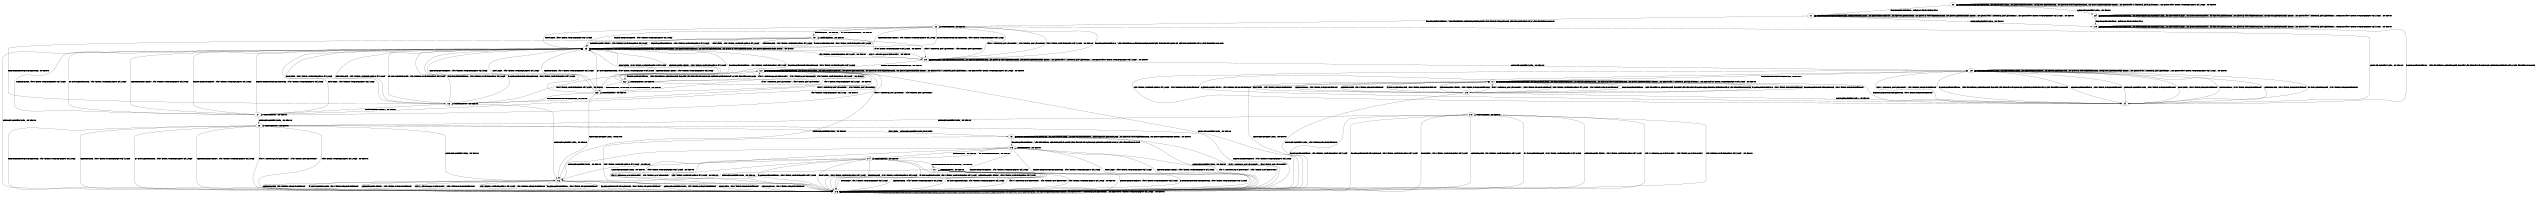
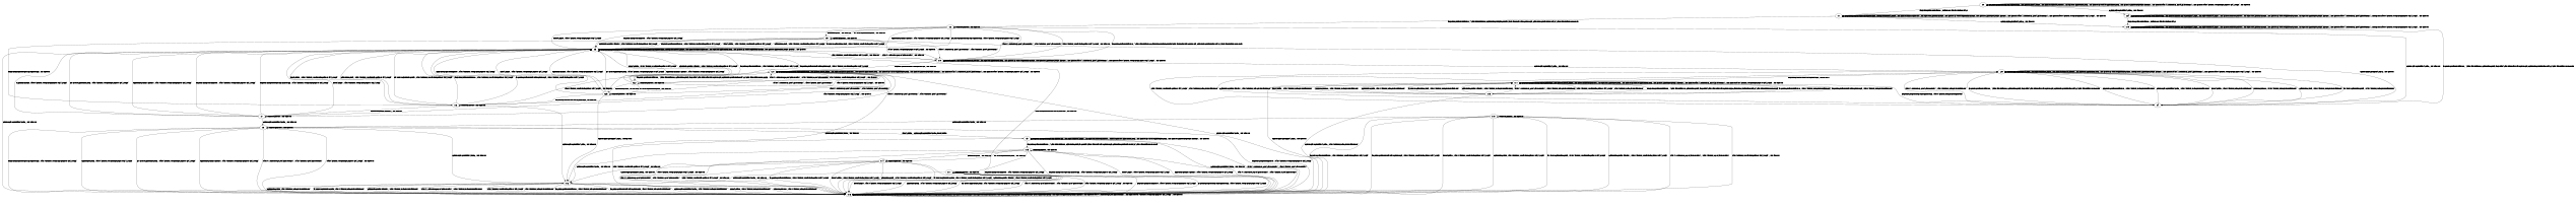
  digraph {
    n1 [label=s0]
    n2 [label=s1]
    n3 [label=s24]
    n4 [label=s2]
    n5 [label=s19]
    n6 [label=s3]
    n7 [label=s4]
    n8 [label=s5]
    n9 [label=s10]
    n10 [label=s16]
    n11 [label=s20]
    n12 [label=s6]
    n13 [label=s21]
    n14 [label=s11]
    n15 [label=s15]
    n16 [label=s7]
    n17 [label=s12]
    n18 [label=s22]
    n19 [label=s8]
    n20 [label=s9]
    n21 [label=s23]
    n22 [label=s13]
    n23 [label=s14]
    n24 [label=s17]
    n25 [label=s18]
    n1 -> n1 [label="ECDH_CLIENT_KEY_EXCHANGE / TIMEOUT"]
    n1 -> n1 [label="FINISHED / TIMEOUT"]
    n1 -> n1 [label="APPLICATION / TIMEOUT"]
    n1 -> n1 [label="CERTIFICATE / TIMEOUT"]
    n1 -> n1 [label="EMPTY_CERTIFICATE / TIMEOUT"]
    n1 -> n1 [label="CERTIFICATE_VERIFY / TIMEOUT"]
    n1 -> n1 [label="Alert(WARNING,CLOSE_NOTIFY) / TIMEOUT"]
    n1 -> n1 [label="Alert(FATAL,UNEXPECTED_MESSAGE) / TIMEOUT"]
    n1 -> n2 [label="ECDH_CLIENT_HELLO / HELLO_VERIFY_REQUEST"]
    n1 -> n3 [label="CHANGE_CIPHER_SPEC / TIMEOUT"]
    n2 -> n2 [label="ECDH_CLIENT_KEY_EXCHANGE / TIMEOUT"]
    n2 -> n2 [label="FINISHED / TIMEOUT"]
    n2 -> n2 [label="APPLICATION / TIMEOUT"]
    n2 -> n2 [label="CERTIFICATE / TIMEOUT"]
    n2 -> n2 [label="EMPTY_CERTIFICATE / TIMEOUT"]
    n2 -> n2 [label="CERTIFICATE_VERIFY / TIMEOUT"]
    n2 -> n2 [label="Alert(WARNING,CLOSE_NOTIFY) / TIMEOUT"]
    n2 -> n2 [label="Alert(FATAL,UNEXPECTED_MESSAGE) / TIMEOUT"]
    n2 -> n4 [label="ECDH_CLIENT_HELLO / SERVER_HELLO,CERTIFICATE,ECDHE_SERVER_KEY_EXCHANGE,CERTIFICATE_REQUEST,SERVER_HELLO_DONE"]
    n2 -> n5 [label="CHANGE_CIPHER_SPEC / TIMEOUT"]
    n3 -> n3 [label="ECDH_CLIENT_KEY_EXCHANGE / TIMEOUT"]
    n3 -> n3 [label="CHANGE_CIPHER_SPEC / TIMEOUT"]
    n3 -> n3 [label="FINISHED / TIMEOUT"]
    n3 -> n3 [label="APPLICATION / TIMEOUT"]
    n3 -> n3 [label="CERTIFICATE / TIMEOUT"]
    n3 -> n3 [label="EMPTY_CERTIFICATE / TIMEOUT"]
    n3 -> n3 [label="CERTIFICATE_VERIFY / TIMEOUT"]
    n3 -> n3 [label="Alert(WARNING,CLOSE_NOTIFY) / TIMEOUT"]
    n3 -> n3 [label="Alert(FATAL,UNEXPECTED_MESSAGE) / TIMEOUT"]
    n3 -> n5 [label="ECDH_CLIENT_HELLO / HELLO_VERIFY_REQUEST"]
    n4 -> n4 [label="APPLICATION / TIMEOUT"]
    n4 -> n6 [label="ECDH_CLIENT_HELLO / Alert(FATAL,UNEXPECTED_MESSAGE)"]
    n4 -> n6 [label="ECDH_CLIENT_KEY_EXCHANGE / Alert(FATAL,UNEXPECTED_MESSAGE)"]
    n4 -> n6 [label="FINISHED / Alert(FATAL,UNEXPECTED_MESSAGE)"]
    n4 -> n6 [label="CERTIFICATE_VERIFY / Alert(FATAL,UNEXPECTED_MESSAGE)"]
    n4 -> n7 [label="CHANGE_CIPHER_SPEC / TIMEOUT"]
    n4 -> n8 [label="CERTIFICATE / TIMEOUT"]
    n4 -> n8 [label="EMPTY_CERTIFICATE / TIMEOUT"]
    n4 -> n9 [label="Alert(WARNING,CLOSE_NOTIFY) / Alert(FATAL,CLOSE_NOTIFY)"]
    n4 -> n9 [label="Alert(FATAL,UNEXPECTED_MESSAGE) / TIMEOUT"]
    n5 -> n5 [label="ECDH_CLIENT_KEY_EXCHANGE / TIMEOUT"]
    n5 -> n5 [label="CHANGE_CIPHER_SPEC / TIMEOUT"]
    n5 -> n5 [label="FINISHED / TIMEOUT"]
    n5 -> n5 [label="APPLICATION / TIMEOUT"]
    n5 -> n5 [label="CERTIFICATE / TIMEOUT"]
    n5 -> n5 [label="EMPTY_CERTIFICATE / TIMEOUT"]
    n5 -> n5 [label="CERTIFICATE_VERIFY / TIMEOUT"]
    n5 -> n5 [label="Alert(WARNING,CLOSE_NOTIFY) / TIMEOUT"]
    n5 -> n5 [label="Alert(FATAL,UNEXPECTED_MESSAGE) / TIMEOUT"]
    n5 -> n7 [label="ECDH_CLIENT_HELLO / SERVER_HELLO,CERTIFICATE,ECDHE_SERVER_KEY_EXCHANGE,CERTIFICATE_REQUEST,SERVER_HELLO_DONE"]
    n6 -> n6 [label="ECDH_CLIENT_HELLO / TIMEOUT"]
    n6 -> n6 [label="ECDH_CLIENT_KEY_EXCHANGE / TIMEOUT"]
    n6 -> n6 [label="FINISHED / TIMEOUT"]
    n6 -> n6 [label="APPLICATION / TIMEOUT"]
    n6 -> n6 [label="CERTIFICATE / TIMEOUT"]
    n6 -> n6 [label="EMPTY_CERTIFICATE / TIMEOUT"]
    n6 -> n6 [label="CERTIFICATE_VERIFY / TIMEOUT"]
    n6 -> n9 [label="Alert(WARNING,CLOSE_NOTIFY) / TIMEOUT"]
    n6 -> n9 [label="Alert(FATAL,UNEXPECTED_MESSAGE) / TIMEOUT"]
    n6 -> n10 [label="CHANGE_CIPHER_SPEC / TIMEOUT"]
    n7 -> n11 [label="ECDH_CLIENT_HELLO / Alert(FATAL,DECRYPT_ERROR)"]
    n7 -> n11 [label="CHANGE_CIPHER_SPEC / Alert(FATAL,DECRYPT_ERROR)"]
    n7 -> n11 [label="FINISHED / Alert(FATAL,DECRYPT_ERROR)"]
    n7 -> n11 [label="APPLICATION / Alert(FATAL,DECRYPT_ERROR)"]
    n7 -> n11 [label="CERTIFICATE / Alert(FATAL,DECRYPT_ERROR)"]
    n7 -> n11 [label="EMPTY_CERTIFICATE / Alert(FATAL,DECRYPT_ERROR)"]
    n7 -> n11 [label="CERTIFICATE_VERIFY / Alert(FATAL,DECRYPT_ERROR)"]
    n7 -> n11 [label="Alert(WARNING,CLOSE_NOTIFY) / Alert(FATAL,DECRYPT_ERROR)"]
    n7 -> n11 [label="Alert(FATAL,UNEXPECTED_MESSAGE) / Alert(FATAL,DECRYPT_ERROR)"]
    n8 -> n6 [label="ECDH_CLIENT_HELLO / Alert(FATAL,UNEXPECTED_MESSAGE)"]
    n8 -> n6 [label="FINISHED / Alert(FATAL,UNEXPECTED_MESSAGE)"]
    n8 -> n6 [label="CERTIFICATE / Alert(FATAL,UNEXPECTED_MESSAGE)"]
    n8 -> n6 [label="EMPTY_CERTIFICATE / Alert(FATAL,UNEXPECTED_MESSAGE)"]
    n8 -> n6 [label="CERTIFICATE_VERIFY / Alert(FATAL,UNEXPECTED_MESSAGE)"]
-   n15 -> n7 [label="CHANGE_CIPHER_SPEC / TIMEOUT"]
+   n8 -> n7 [label="CHANGE_CIPHER_SPEC / TIMEOUT"]
    n8 -> n8 [label="APPLICATION / TIMEOUT"]
    n8 -> n9 [label="Alert(WARNING,CLOSE_NOTIFY) / Alert(FATAL,CLOSE_NOTIFY)"]
    n8 -> n9 [label="Alert(FATAL,UNEXPECTED_MESSAGE) / TIMEOUT"]
    n8 -> n12 [label="ECDH_CLIENT_KEY_EXCHANGE / TIMEOUT"]
    n9 -> n4 [label="ECDH_CLIENT_HELLO / SERVER_HELLO,CERTIFICATE,ECDHE_SERVER_KEY_EXCHANGE,CERTIFICATE_REQUEST,SERVER_HELLO_DONE"]
    n9 -> n9 [label="FINISHED / TIMEOUT"]
    n9 -> n9 [label="APPLICATION / TIMEOUT"]
    n9 -> n9 [label="CERTIFICATE / TIMEOUT"]
    n9 -> n9 [label="EMPTY_CERTIFICATE / TIMEOUT"]
    n9 -> n9 [label="CERTIFICATE_VERIFY / TIMEOUT"]
    n9 -> n9 [label="Alert(WARNING,CLOSE_NOTIFY) / TIMEOUT"]
    n9 -> n9 [label="Alert(FATAL,UNEXPECTED_MESSAGE) / TIMEOUT"]
    n9 -> n11 [label="CHANGE_CIPHER_SPEC / TIMEOUT"]
    n9 -> n13 [label="ECDH_CLIENT_KEY_EXCHANGE / TIMEOUT"]
    n10 -> n10 [label="ECDH_CLIENT_HELLO / TIMEOUT"]
    n10 -> n10 [label="ECDH_CLIENT_KEY_EXCHANGE / TIMEOUT"]
    n10 -> n10 [label="CHANGE_CIPHER_SPEC / TIMEOUT"]
    n10 -> n10 [label="FINISHED / TIMEOUT"]
    n10 -> n10 [label="APPLICATION / TIMEOUT"]
    n10 -> n10 [label="CERTIFICATE / TIMEOUT"]
    n10 -> n10 [label="EMPTY_CERTIFICATE / TIMEOUT"]
    n10 -> n10 [label="CERTIFICATE_VERIFY / TIMEOUT"]
    n10 -> n10 [label="Alert(WARNING,CLOSE_NOTIFY) / TIMEOUT"]
    n10 -> n10 [label="Alert(FATAL,UNEXPECTED_MESSAGE) / TIMEOUT"]
    n11 -> n7 [label="ECDH_CLIENT_HELLO / SERVER_HELLO,CERTIFICATE,ECDHE_SERVER_KEY_EXCHANGE,CERTIFICATE_REQUEST,SERVER_HELLO_DONE"]
    n11 -> n11 [label="CHANGE_CIPHER_SPEC / TIMEOUT"]
    n11 -> n11 [label="FINISHED / TIMEOUT"]
    n11 -> n11 [label="APPLICATION / TIMEOUT"]
    n11 -> n11 [label="CERTIFICATE / TIMEOUT"]
    n11 -> n11 [label="EMPTY_CERTIFICATE / TIMEOUT"]
    n11 -> n11 [label="CERTIFICATE_VERIFY / TIMEOUT"]
    n11 -> n11 [label="Alert(WARNING,CLOSE_NOTIFY) / TIMEOUT"]
    n11 -> n11 [label="Alert(FATAL,UNEXPECTED_MESSAGE) / TIMEOUT"]
    n11 -> n14 [label="ECDH_CLIENT_KEY_EXCHANGE / TIMEOUT"]
    n12 -> n6 [label="ECDH_CLIENT_HELLO / Alert(FATAL,UNEXPECTED_MESSAGE)"]
    n12 -> n6 [label="ECDH_CLIENT_KEY_EXCHANGE / Alert(FATAL,UNEXPECTED_MESSAGE)"]
    n12 -> n6 [label="FINISHED / Alert(FATAL,UNEXPECTED_MESSAGE)"]
    n12 -> n6 [label="CERTIFICATE / Alert(FATAL,UNEXPECTED_MESSAGE)"]
    n12 -> n6 [label="EMPTY_CERTIFICATE / Alert(FATAL,UNEXPECTED_MESSAGE)"]
    n12 -> n12 [label="APPLICATION / TIMEOUT"]
    n12 -> n13 [label="Alert(WARNING,CLOSE_NOTIFY) / Alert(FATAL,CLOSE_NOTIFY)"]
    n12 -> n13 [label="Alert(FATAL,UNEXPECTED_MESSAGE) / TIMEOUT"]
    n12 -> n16 [label="CERTIFICATE_VERIFY / TIMEOUT"]
    n12 -> n17 [label="CHANGE_CIPHER_SPEC / TIMEOUT"]
    n13 -> n10 [label="CHANGE_CIPHER_SPEC / TIMEOUT"]
    n13 -> n13 [label="ECDH_CLIENT_KEY_EXCHANGE / TIMEOUT"]
    n13 -> n13 [label="FINISHED / TIMEOUT"]
    n13 -> n13 [label="APPLICATION / TIMEOUT"]
    n13 -> n13 [label="CERTIFICATE / TIMEOUT"]
    n13 -> n13 [label="EMPTY_CERTIFICATE / TIMEOUT"]
    n13 -> n13 [label="CERTIFICATE_VERIFY / TIMEOUT"]
    n13 -> n13 [label="Alert(WARNING,CLOSE_NOTIFY) / TIMEOUT"]
    n13 -> n13 [label="Alert(FATAL,UNEXPECTED_MESSAGE) / TIMEOUT"]
    n13 -> n18 [label="ECDH_CLIENT_HELLO / SERVER_HELLO,CERTIFICATE,ECDHE_SERVER_KEY_EXCHANGE,CERTIFICATE_REQUEST,SERVER_HELLO_DONE"]
    n14 -> n7 [label="ECDH_CLIENT_KEY_EXCHANGE / Alert(FATAL,DECRYPT_ERROR)"]
    n14 -> n10 [label="CHANGE_CIPHER_SPEC / TIMEOUT"]
    n14 -> n14 [label="ECDH_CLIENT_KEY_EXCHANGE / TIMEOUT"]
    n14 -> n14 [label="FINISHED / TIMEOUT"]
    n14 -> n14 [label="APPLICATION / TIMEOUT"]
    n14 -> n14 [label="CERTIFICATE / TIMEOUT"]
    n14 -> n14 [label="EMPTY_CERTIFICATE / TIMEOUT"]
    n14 -> n14 [label="CERTIFICATE_VERIFY / TIMEOUT"]
    n14 -> n14 [label="Alert(WARNING,CLOSE_NOTIFY) / TIMEOUT"]
    n14 -> n14 [label="Alert(FATAL,UNEXPECTED_MESSAGE) / TIMEOUT"]
    n14 -> n15 [label="ECDH_CLIENT_HELLO / SERVER_HELLO,CERTIFICATE,ECDHE_SERVER_KEY_EXCHANGE,CERTIFICATE_REQUEST,SERVER_HELLO_DONE"]
    n15 -> n10 [label="CHANGE_CIPHER_SPEC / Alert(FATAL,DECRYPT_ERROR)"]
    n15 -> n14 [label="ECDH_CLIENT_HELLO / Alert(FATAL,DECRYPT_ERROR)"]
    n15 -> n14 [label="ECDH_CLIENT_KEY_EXCHANGE / Alert(FATAL,DECRYPT_ERROR)"]
    n15 -> n14 [label="FINISHED / Alert(FATAL,DECRYPT_ERROR)"]
    n15 -> n14 [label="APPLICATION / Alert(FATAL,DECRYPT_ERROR)"]
    n15 -> n14 [label="CERTIFICATE / Alert(FATAL,DECRYPT_ERROR)"]
    n15 -> n14 [label="EMPTY_CERTIFICATE / Alert(FATAL,DECRYPT_ERROR)"]
    n15 -> n14 [label="CERTIFICATE_VERIFY / Alert(FATAL,DECRYPT_ERROR)"]
    n15 -> n14 [label="Alert(WARNING,CLOSE_NOTIFY) / Alert(FATAL,DECRYPT_ERROR)"]
    n15 -> n14 [label="Alert(FATAL,UNEXPECTED_MESSAGE) / Alert(FATAL,DECRYPT_ERROR)"]
    n16 -> n6 [label="ECDH_CLIENT_HELLO / Alert(FATAL,UNEXPECTED_MESSAGE)"]
    n16 -> n6 [label="ECDH_CLIENT_KEY_EXCHANGE / Alert(FATAL,UNEXPECTED_MESSAGE)"]
    n16 -> n6 [label="FINISHED / Alert(FATAL,UNEXPECTED_MESSAGE)"]
    n16 -> n6 [label="CERTIFICATE / Alert(FATAL,UNEXPECTED_MESSAGE)"]
    n16 -> n6 [label="EMPTY_CERTIFICATE / Alert(FATAL,UNEXPECTED_MESSAGE)"]
    n16 -> n6 [label="CERTIFICATE_VERIFY / Alert(FATAL,UNEXPECTED_MESSAGE)"]
    n16 -> n13 [label="Alert(WARNING,CLOSE_NOTIFY) / Alert(FATAL,CLOSE_NOTIFY)"]
    n16 -> n13 [label="Alert(FATAL,UNEXPECTED_MESSAGE) / TIMEOUT"]
    n16 -> n16 [label="APPLICATION / TIMEOUT"]
    n16 -> n19 [label="CHANGE_CIPHER_SPEC / TIMEOUT"]
    n17 -> n10 [label="ECDH_CLIENT_HELLO / Alert(FATAL,DECRYPT_ERROR)"]
    n17 -> n10 [label="ECDH_CLIENT_KEY_EXCHANGE / Alert(FATAL,DECRYPT_ERROR)"]
    n17 -> n10 [label="CHANGE_CIPHER_SPEC / Alert(FATAL,DECRYPT_ERROR)"]
    n17 -> n10 [label="FINISHED / Alert(FATAL,DECRYPT_ERROR)"]
    n17 -> n10 [label="APPLICATION / Alert(FATAL,DECRYPT_ERROR)"]
    n17 -> n10 [label="CERTIFICATE / Alert(FATAL,DECRYPT_ERROR)"]
    n17 -> n10 [label="EMPTY_CERTIFICATE / Alert(FATAL,DECRYPT_ERROR)"]
    n17 -> n10 [label="CERTIFICATE_VERIFY / Alert(FATAL,DECRYPT_ERROR)"]
    n17 -> n10 [label="Alert(WARNING,CLOSE_NOTIFY) / Alert(FATAL,DECRYPT_ERROR)"]
    n17 -> n10 [label="Alert(FATAL,UNEXPECTED_MESSAGE) / Alert(FATAL,DECRYPT_ERROR)"]
    n18 -> n6 [label="ECDH_CLIENT_HELLO / Alert(FATAL,UNEXPECTED_MESSAGE)"]
    n18 -> n6 [label="ECDH_CLIENT_KEY_EXCHANGE / Alert(FATAL,UNEXPECTED_MESSAGE)"]
    n18 -> n6 [label="FINISHED / Alert(FATAL,UNEXPECTED_MESSAGE)"]
    n18 -> n6 [label="CERTIFICATE_VERIFY / Alert(FATAL,UNEXPECTED_MESSAGE)"]
    n18 -> n13 [label="Alert(WARNING,CLOSE_NOTIFY) / Alert(FATAL,CLOSE_NOTIFY)"]
    n18 -> n13 [label="Alert(FATAL,UNEXPECTED_MESSAGE) / TIMEOUT"]
    n18 -> n17 [label="CHANGE_CIPHER_SPEC / TIMEOUT"]
    n18 -> n18 [label="APPLICATION / TIMEOUT"]
    n18 -> n21 [label="CERTIFICATE / TIMEOUT"]
    n18 -> n21 [label="EMPTY_CERTIFICATE / TIMEOUT"]
    n19 -> n10 [label="ECDH_CLIENT_HELLO / Alert(FATAL,UNEXPECTED_MESSAGE)"]
    n19 -> n10 [label="ECDH_CLIENT_KEY_EXCHANGE / Alert(FATAL,UNEXPECTED_MESSAGE)"]
    n19 -> n10 [label="CERTIFICATE / Alert(FATAL,UNEXPECTED_MESSAGE)"]
    n19 -> n10 [label="EMPTY_CERTIFICATE / Alert(FATAL,UNEXPECTED_MESSAGE)"]
    n19 -> n10 [label="CERTIFICATE_VERIFY / Alert(FATAL,UNEXPECTED_MESSAGE)"]
    n19 -> n10 [label="Alert(WARNING,CLOSE_NOTIFY) / Alert(FATAL,CLOSE_NOTIFY)"]
    n19 -> n10 [label="Alert(FATAL,UNEXPECTED_MESSAGE) / TIMEOUT"]
    n19 -> n17 [label="CHANGE_CIPHER_SPEC / TIMEOUT"]
    n19 -> n19 [label="APPLICATION / TIMEOUT"]
    n19 -> n20 [label="FINISHED / CHANGE_CIPHER_SPEC,FINISHED"]
    n20 -> n10 [label="CHANGE_CIPHER_SPEC / TIMEOUT"]
    n20 -> n10 [label="Alert(WARNING,CLOSE_NOTIFY) / Alert(FATAL,CLOSE_NOTIFY)"]
    n20 -> n10 [label="Alert(FATAL,UNEXPECTED_MESSAGE) / TIMEOUT"]
    n20 -> n20 [label="ECDH_CLIENT_KEY_EXCHANGE / TIMEOUT"]
    n20 -> n20 [label="FINISHED / TIMEOUT"]
    n20 -> n20 [label="APPLICATION / APPLICATION"]
    n20 -> n20 [label="CERTIFICATE / TIMEOUT"]
    n20 -> n20 [label="EMPTY_CERTIFICATE / TIMEOUT"]
    n20 -> n20 [label="CERTIFICATE_VERIFY / TIMEOUT"]
    n20 -> n22 [label="ECDH_CLIENT_HELLO / SERVER_HELLO,CERTIFICATE,ECDHE_SERVER_KEY_EXCHANGE,CERTIFICATE_REQUEST,SERVER_HELLO_DONE"]
    n21 -> n6 [label="ECDH_CLIENT_HELLO / Alert(FATAL,UNEXPECTED_MESSAGE)"]
    n21 -> n6 [label="FINISHED / Alert(FATAL,UNEXPECTED_MESSAGE)"]
    n21 -> n6 [label="CERTIFICATE / Alert(FATAL,UNEXPECTED_MESSAGE)"]
    n21 -> n6 [label="EMPTY_CERTIFICATE / Alert(FATAL,UNEXPECTED_MESSAGE)"]
    n21 -> n6 [label="CERTIFICATE_VERIFY / Alert(FATAL,UNEXPECTED_MESSAGE)"]
    n21 -> n12 [label="ECDH_CLIENT_KEY_EXCHANGE / TIMEOUT"]
    n21 -> n13 [label="Alert(WARNING,CLOSE_NOTIFY) / Alert(FATAL,CLOSE_NOTIFY)"]
    n21 -> n13 [label="Alert(FATAL,UNEXPECTED_MESSAGE) / TIMEOUT"]
    n21 -> n17 [label="CHANGE_CIPHER_SPEC / TIMEOUT"]
    n21 -> n21 [label="APPLICATION / TIMEOUT"]
    n22 -> n10 [label="ECDH_CLIENT_HELLO / Alert(FATAL,UNEXPECTED_MESSAGE)"]
    n22 -> n10 [label="ECDH_CLIENT_KEY_EXCHANGE / Alert(FATAL,UNEXPECTED_MESSAGE)"]
    n22 -> n10 [label="FINISHED / Alert(FATAL,UNEXPECTED_MESSAGE)"]
    n22 -> n10 [label="CERTIFICATE_VERIFY / Alert(FATAL,UNEXPECTED_MESSAGE)"]
    n22 -> n10 [label="Alert(WARNING,CLOSE_NOTIFY) / Alert(FATAL,CLOSE_NOTIFY)"]
    n22 -> n10 [label="Alert(FATAL,UNEXPECTED_MESSAGE) / TIMEOUT"]
    n22 -> n17 [label="CHANGE_CIPHER_SPEC / TIMEOUT"]
    n22 -> n22 [label="APPLICATION / TIMEOUT"]
    n22 -> n23 [label="CERTIFICATE / TIMEOUT"]
    n22 -> n23 [label="EMPTY_CERTIFICATE / TIMEOUT"]
    n23 -> n10 [label="ECDH_CLIENT_HELLO / Alert(FATAL,UNEXPECTED_MESSAGE)"]
    n23 -> n10 [label="FINISHED / Alert(FATAL,UNEXPECTED_MESSAGE)"]
    n23 -> n10 [label="CERTIFICATE / Alert(FATAL,UNEXPECTED_MESSAGE)"]
    n23 -> n10 [label="EMPTY_CERTIFICATE / Alert(FATAL,UNEXPECTED_MESSAGE)"]
    n23 -> n10 [label="CERTIFICATE_VERIFY / Alert(FATAL,UNEXPECTED_MESSAGE)"]
    n23 -> n10 [label="Alert(WARNING,CLOSE_NOTIFY) / Alert(FATAL,CLOSE_NOTIFY)"]
    n23 -> n10 [label="Alert(FATAL,UNEXPECTED_MESSAGE) / TIMEOUT"]
    n23 -> n17 [label="CHANGE_CIPHER_SPEC / TIMEOUT"]
    n23 -> n23 [label="APPLICATION / TIMEOUT"]
-   n23 -> n24 [label="ECDH_CLIENT_KEY_EXCHANGE / TIMEOUT"]
+   n6 -> n24 [label="ECDH_CLIENT_KEY_EXCHANGE / TIMEOUT"]
    n24 -> n10 [label="ECDH_CLIENT_HELLO / Alert(FATAL,UNEXPECTED_MESSAGE)"]
    n24 -> n10 [label="ECDH_CLIENT_KEY_EXCHANGE / Alert(FATAL,UNEXPECTED_MESSAGE)"]
    n24 -> n10 [label="FINISHED / Alert(FATAL,UNEXPECTED_MESSAGE)"]
    n24 -> n10 [label="CERTIFICATE / Alert(FATAL,UNEXPECTED_MESSAGE)"]
    n24 -> n10 [label="EMPTY_CERTIFICATE / Alert(FATAL,UNEXPECTED_MESSAGE)"]
    n24 -> n10 [label="Alert(WARNING,CLOSE_NOTIFY) / Alert(FATAL,CLOSE_NOTIFY)"]
    n24 -> n10 [label="Alert(FATAL,UNEXPECTED_MESSAGE) / TIMEOUT"]
    n24 -> n17 [label="CHANGE_CIPHER_SPEC / TIMEOUT"]
    n24 -> n24 [label="APPLICATION / TIMEOUT"]
    n25 -> n10 [label="ECDH_CLIENT_HELLO / Alert(FATAL,UNEXPECTED_MESSAGE)"]
    n25 -> n10 [label="ECDH_CLIENT_KEY_EXCHANGE / Alert(FATAL,UNEXPECTED_MESSAGE)"]
    n25 -> n10 [label="FINISHED / Alert(FATAL,UNEXPECTED_MESSAGE)"]
    n25 -> n10 [label="CERTIFICATE / Alert(FATAL,UNEXPECTED_MESSAGE)"]
    n25 -> n10 [label="EMPTY_CERTIFICATE / Alert(FATAL,UNEXPECTED_MESSAGE)"]
    n25 -> n10 [label="CERTIFICATE_VERIFY / Alert(FATAL,UNEXPECTED_MESSAGE)"]
    n25 -> n10 [label="Alert(WARNING,CLOSE_NOTIFY) / Alert(FATAL,CLOSE_NOTIFY)"]
    n25 -> n10 [label="Alert(FATAL,UNEXPECTED_MESSAGE) / TIMEOUT"]
    n25 -> n19 [label="CHANGE_CIPHER_SPEC / TIMEOUT"]
    n25 -> n25 [label="APPLICATION / TIMEOUT"]
  }
